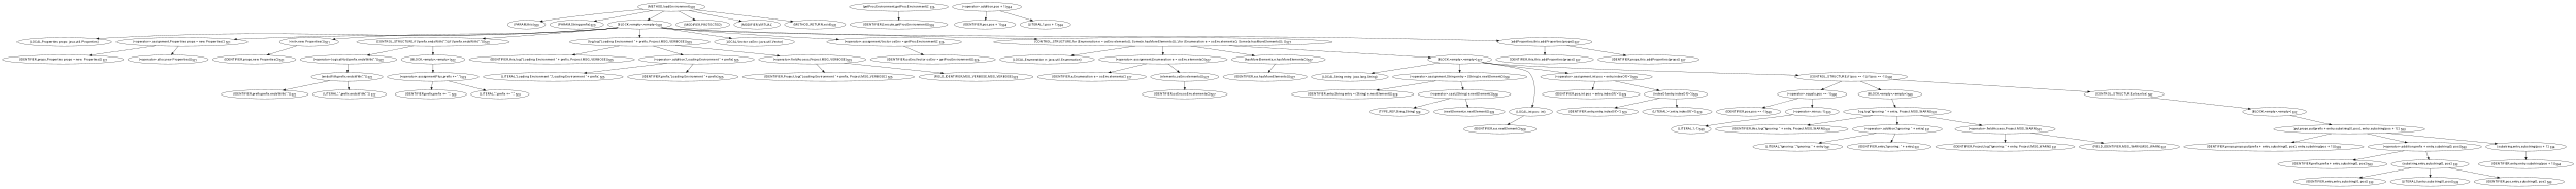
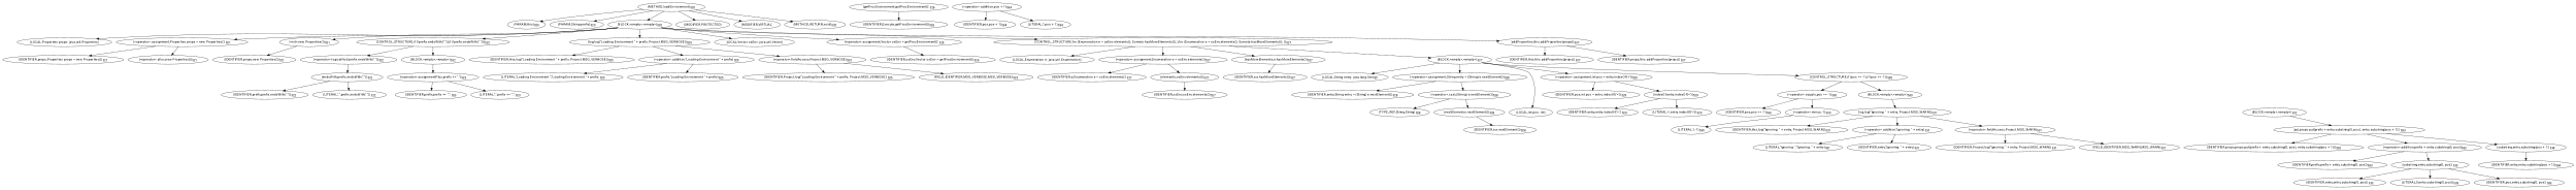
  digraph {
    fontname=Roboto
    node [fontname=Roboto]
    edge [fontname=Roboto]
    n1 [label=<(METHOD,loadEnvironment)<SUB>520</SUB>>]
    n2 [label=<(PARAM,this)<SUB>520</SUB>>]
    n3 [label=<(PARAM,String prefix)<SUB>520</SUB>>]
    n4 [label=<(BLOCK,&lt;empty&gt;,&lt;empty&gt;)<SUB>520</SUB>>]
    n5 [label=<(MODIFIER,PROTECTED)>]
    n6 [label=<(MODIFIER,VIRTUAL)>]
    n7 [label=<(METHOD_RETURN,void)<SUB>520</SUB>>]
    n8 [label=<(LOCAL,Properties props: java.util.Properties)>]
    n9 [label=<(&lt;operator&gt;.assignment,Properties props = new Properties())<SUB>521</SUB>>]
    n10 [label=<(&lt;init&gt;,new Properties())<SUB>521</SUB>>]
    n11 [label=<(CONTROL_STRUCTURE,if (!prefix.endsWith(&quot;.&quot;)),if (!prefix.endsWith(&quot;.&quot;)))<SUB>522</SUB>>]
    n12 [label=<(log,log(&quot;Loading Environment &quot; + prefix, Project.MSG_VERBOSE))<SUB>525</SUB>>]
    n13 [label=<(LOCAL,Vector osEnv: java.util.Vector)>]
    n14 [label=<(&lt;operator&gt;.assignment,Vector osEnv = getProcEnvironment())<SUB>526</SUB>>]
    n15 [label=<(CONTROL_STRUCTURE,for (Enumeration e = osEnv.elements(); Some(e.hasMoreElements()); ),for (Enumeration e = osEnv.elements(); Some(e.hasMoreElements()); ))<SUB>527</SUB>>]
    n16 [label=<(addProperties,this.addProperties(props))<SUB>537</SUB>>]
    n17 [label=<(IDENTIFIER,props,Properties props = new Properties())<SUB>521</SUB>>]
    n18 [label=<(&lt;operator&gt;.alloc,new Properties())<SUB>521</SUB>>]
    n19 [label=<(IDENTIFIER,props,new Properties())<SUB>521</SUB>>]
    n20 [label=<(&lt;operator&gt;.logicalNot,!prefix.endsWith(&quot;.&quot;))<SUB>522</SUB>>]
    n21 [label=<(BLOCK,&lt;empty&gt;,&lt;empty&gt;)<SUB>522</SUB>>]
    n22 [label=<(IDENTIFIER,this,log(&quot;Loading Environment &quot; + prefix, Project.MSG_VERBOSE))<SUB>525</SUB>>]
    n23 [label=<(&lt;operator&gt;.addition,&quot;Loading Environment &quot; + prefix)<SUB>525</SUB>>]
    n24 [label=<(&lt;operator&gt;.fieldAccess,Project.MSG_VERBOSE)<SUB>525</SUB>>]
    n25 [label=<(IDENTIFIER,osEnv,Vector osEnv = getProcEnvironment())<SUB>526</SUB>>]
    n26 [label=<(LOCAL,Enumeration e: java.util.Enumeration)>]
    n27 [label=<(&lt;operator&gt;.assignment,Enumeration e = osEnv.elements())<SUB>527</SUB>>]
    n28 [label=<(hasMoreElements,e.hasMoreElements())<SUB>527</SUB>>]
    n29 [label=<(BLOCK,&lt;empty&gt;,&lt;empty&gt;)<SUB>527</SUB>>]
    n30 [label=<(IDENTIFIER,this,this.addProperties(props))<SUB>537</SUB>>]
    n31 [label=<(IDENTIFIER,props,this.addProperties(props))<SUB>537</SUB>>]
    n32 [label=<(endsWith,prefix.endsWith(&quot;.&quot;))<SUB>522</SUB>>]
    n33 [label=<(&lt;operator&gt;.assignmentPlus,prefix += &quot;.&quot;)<SUB>523</SUB>>]
    n34 [label=<(IDENTIFIER,prefix,prefix.endsWith(&quot;.&quot;))<SUB>522</SUB>>]
    n35 [label=<(LITERAL,&quot;.&quot;,prefix.endsWith(&quot;.&quot;))<SUB>522</SUB>>]
    n36 [label=<(IDENTIFIER,prefix,prefix += &quot;.&quot;)<SUB>523</SUB>>]
    n37 [label=<(LITERAL,&quot;.&quot;,prefix += &quot;.&quot;)<SUB>523</SUB>>]
    n38 [label=<(LITERAL,&quot;Loading Environment &quot;,&quot;Loading Environment &quot; + prefix)<SUB>525</SUB>>]
    n39 [label=<(IDENTIFIER,prefix,&quot;Loading Environment &quot; + prefix)<SUB>525</SUB>>]
    n40 [label=<(IDENTIFIER,Project,log(&quot;Loading Environment &quot; + prefix, Project.MSG_VERBOSE))<SUB>525</SUB>>]
    n41 [label=<(FIELD_IDENTIFIER,MSG_VERBOSE,MSG_VERBOSE)<SUB>525</SUB>>]
    n42 [label=<(getProcEnvironment,getProcEnvironment())<SUB>526</SUB>>]
    n43 [label=<(IDENTIFIER,Execute,getProcEnvironment())<SUB>526</SUB>>]
    n44 [label=<(IDENTIFIER,e,Enumeration e = osEnv.elements())<SUB>527</SUB>>]
    n45 [label=<(elements,osEnv.elements())<SUB>527</SUB>>]
    n46 [label=<(IDENTIFIER,e,e.hasMoreElements())<SUB>527</SUB>>]
    n47 [label=<(LOCAL,String entry: java.lang.String)>]
    n48 [label=<(&lt;operator&gt;.assignment,String entry = (String) e.nextElement())<SUB>528</SUB>>]
    n49 [label=<(LOCAL,int pos: int)>]
    n50 [label=<(&lt;operator&gt;.assignment,int pos = entry.indexOf('='))<SUB>529</SUB>>]
    n51 [label=<(CONTROL_STRUCTURE,if (pos == -1),if (pos == -1))<SUB>530</SUB>>]
    n52 [label=<(IDENTIFIER,osEnv,osEnv.elements())<SUB>527</SUB>>]
    n53 [label=<(IDENTIFIER,entry,String entry = (String) e.nextElement())<SUB>528</SUB>>]
    n54 [label=<(&lt;operator&gt;.cast,(String) e.nextElement())<SUB>528</SUB>>]
    n55 [label=<(IDENTIFIER,pos,int pos = entry.indexOf('='))<SUB>529</SUB>>]
    n56 [label=<(indexOf,entry.indexOf('='))<SUB>529</SUB>>]
    n57 [label=<(&lt;operator&gt;.equals,pos == -1)<SUB>530</SUB>>]
    n58 [label=<(BLOCK,&lt;empty&gt;,&lt;empty&gt;)<SUB>530</SUB>>]
-   n59 [label=<(CONTROL_STRUCTURE,else,else)<SUB>532</SUB>>]
    n60 [label=<(TYPE_REF,String,String)<SUB>528</SUB>>]
    n61 [label=<(nextElement,e.nextElement())<SUB>528</SUB>>]
    n62 [label=<(IDENTIFIER,e,e.nextElement())<SUB>528</SUB>>]
    n63 [label=<(IDENTIFIER,entry,entry.indexOf('='))<SUB>529</SUB>>]
    n64 [label=<(LITERAL,'=',entry.indexOf('='))<SUB>529</SUB>>]
    n65 [label=<(IDENTIFIER,pos,pos == -1)<SUB>530</SUB>>]
    n66 [label=<(&lt;operator&gt;.minus,-1)<SUB>530</SUB>>]
    n67 [label=<(log,log(&quot;Ignoring: &quot; + entry, Project.MSG_WARN))<SUB>531</SUB>>]
    n68 [label=<(BLOCK,&lt;empty&gt;,&lt;empty&gt;)<SUB>532</SUB>>]
    n69 [label=<(LITERAL,1,-1)<SUB>530</SUB>>]
    n70 [label=<(IDENTIFIER,this,log(&quot;Ignoring: &quot; + entry, Project.MSG_WARN))<SUB>531</SUB>>]
    n71 [label=<(&lt;operator&gt;.addition,&quot;Ignoring: &quot; + entry)<SUB>531</SUB>>]
    n72 [label=<(&lt;operator&gt;.fieldAccess,Project.MSG_WARN)<SUB>531</SUB>>]
    n73 [label=<(LITERAL,&quot;Ignoring: &quot;,&quot;Ignoring: &quot; + entry)<SUB>531</SUB>>]
    n74 [label=<(IDENTIFIER,entry,&quot;Ignoring: &quot; + entry)<SUB>531</SUB>>]
    n75 [label=<(IDENTIFIER,Project,log(&quot;Ignoring: &quot; + entry, Project.MSG_WARN))<SUB>531</SUB>>]
    n76 [label=<(FIELD_IDENTIFIER,MSG_WARN,MSG_WARN)<SUB>531</SUB>>]
    n77 [label=<(put,props.put(prefix + entry.substring(0, pos), entry.substring(pos + 1)))<SUB>533</SUB>>]
    n78 [label=<(IDENTIFIER,props,props.put(prefix + entry.substring(0, pos), entry.substring(pos + 1)))<SUB>533</SUB>>]
    n79 [label=<(&lt;operator&gt;.addition,prefix + entry.substring(0, pos))<SUB>533</SUB>>]
    n80 [label=<(substring,entry.substring(pos + 1))<SUB>534</SUB>>]
    n81 [label=<(IDENTIFIER,prefix,prefix + entry.substring(0, pos))<SUB>533</SUB>>]
    n82 [label=<(substring,entry.substring(0, pos))<SUB>533</SUB>>]
    n83 [label=<(IDENTIFIER,entry,entry.substring(pos + 1))<SUB>534</SUB>>]
    n84 [label=<(IDENTIFIER,entry,entry.substring(0, pos))<SUB>533</SUB>>]
    n85 [label=<(LITERAL,0,entry.substring(0, pos))<SUB>533</SUB>>]
    n86 [label=<(IDENTIFIER,pos,entry.substring(0, pos))<SUB>533</SUB>>]
    n87 [label=<(&lt;operator&gt;.addition,pos + 1)<SUB>534</SUB>>]
    n88 [label=<(IDENTIFIER,pos,pos + 1)<SUB>534</SUB>>]
    n89 [label=<(LITERAL,1,pos + 1)<SUB>534</SUB>>]
    n1 -> n2
    n1 -> n3
    n1 -> n4
    n1 -> n5
    n1 -> n6
    n1 -> n7
    n4 -> n8
    n4 -> n9
    n4 -> n10
    n4 -> n11
    n4 -> n12
    n4 -> n13
    n4 -> n14
    n4 -> n15
    n4 -> n16
    n9 -> n17
    n9 -> n18
    n10 -> n19
    n11 -> n20
    n11 -> n21
    n12 -> n22
    n12 -> n23
    n12 -> n24
    n14 -> n25
    n15 -> n26
    n15 -> n27
    n15 -> n28
    n15 -> n29
    n16 -> n30
    n16 -> n31
    n20 -> n32
    n21 -> n33
    n23 -> n38
    n23 -> n39
    n24 -> n40
    n24 -> n41
    n27 -> n44
    n27 -> n45
    n28 -> n46
    n29 -> n47
    n29 -> n48
    n29 -> n49
    n29 -> n50
    n29 -> n51
    n32 -> n34
    n32 -> n35
    n33 -> n36
    n33 -> n37
    n42 -> n43
    n45 -> n52
    n48 -> n53
    n48 -> n54
    n50 -> n55
    n50 -> n56
    n51 -> n57
    n51 -> n58
-   n51 -> n59
    n54 -> n60
    n54 -> n61
    n56 -> n63
    n56 -> n64
    n57 -> n65
    n57 -> n66
    n58 -> n67
-   n59 -> n68
-   n49 -> n62
+   n61 -> n62
    n66 -> n69
    n67 -> n70
    n67 -> n71
    n67 -> n72
    n68 -> n77
    n71 -> n73
    n71 -> n74
    n72 -> n75
    n72 -> n76
    n77 -> n78
    n77 -> n79
    n77 -> n80
    n79 -> n81
    n79 -> n82
    n80 -> n83
    n82 -> n84
    n82 -> n85
    n82 -> n86
    n87 -> n88
    n87 -> n89
  }
